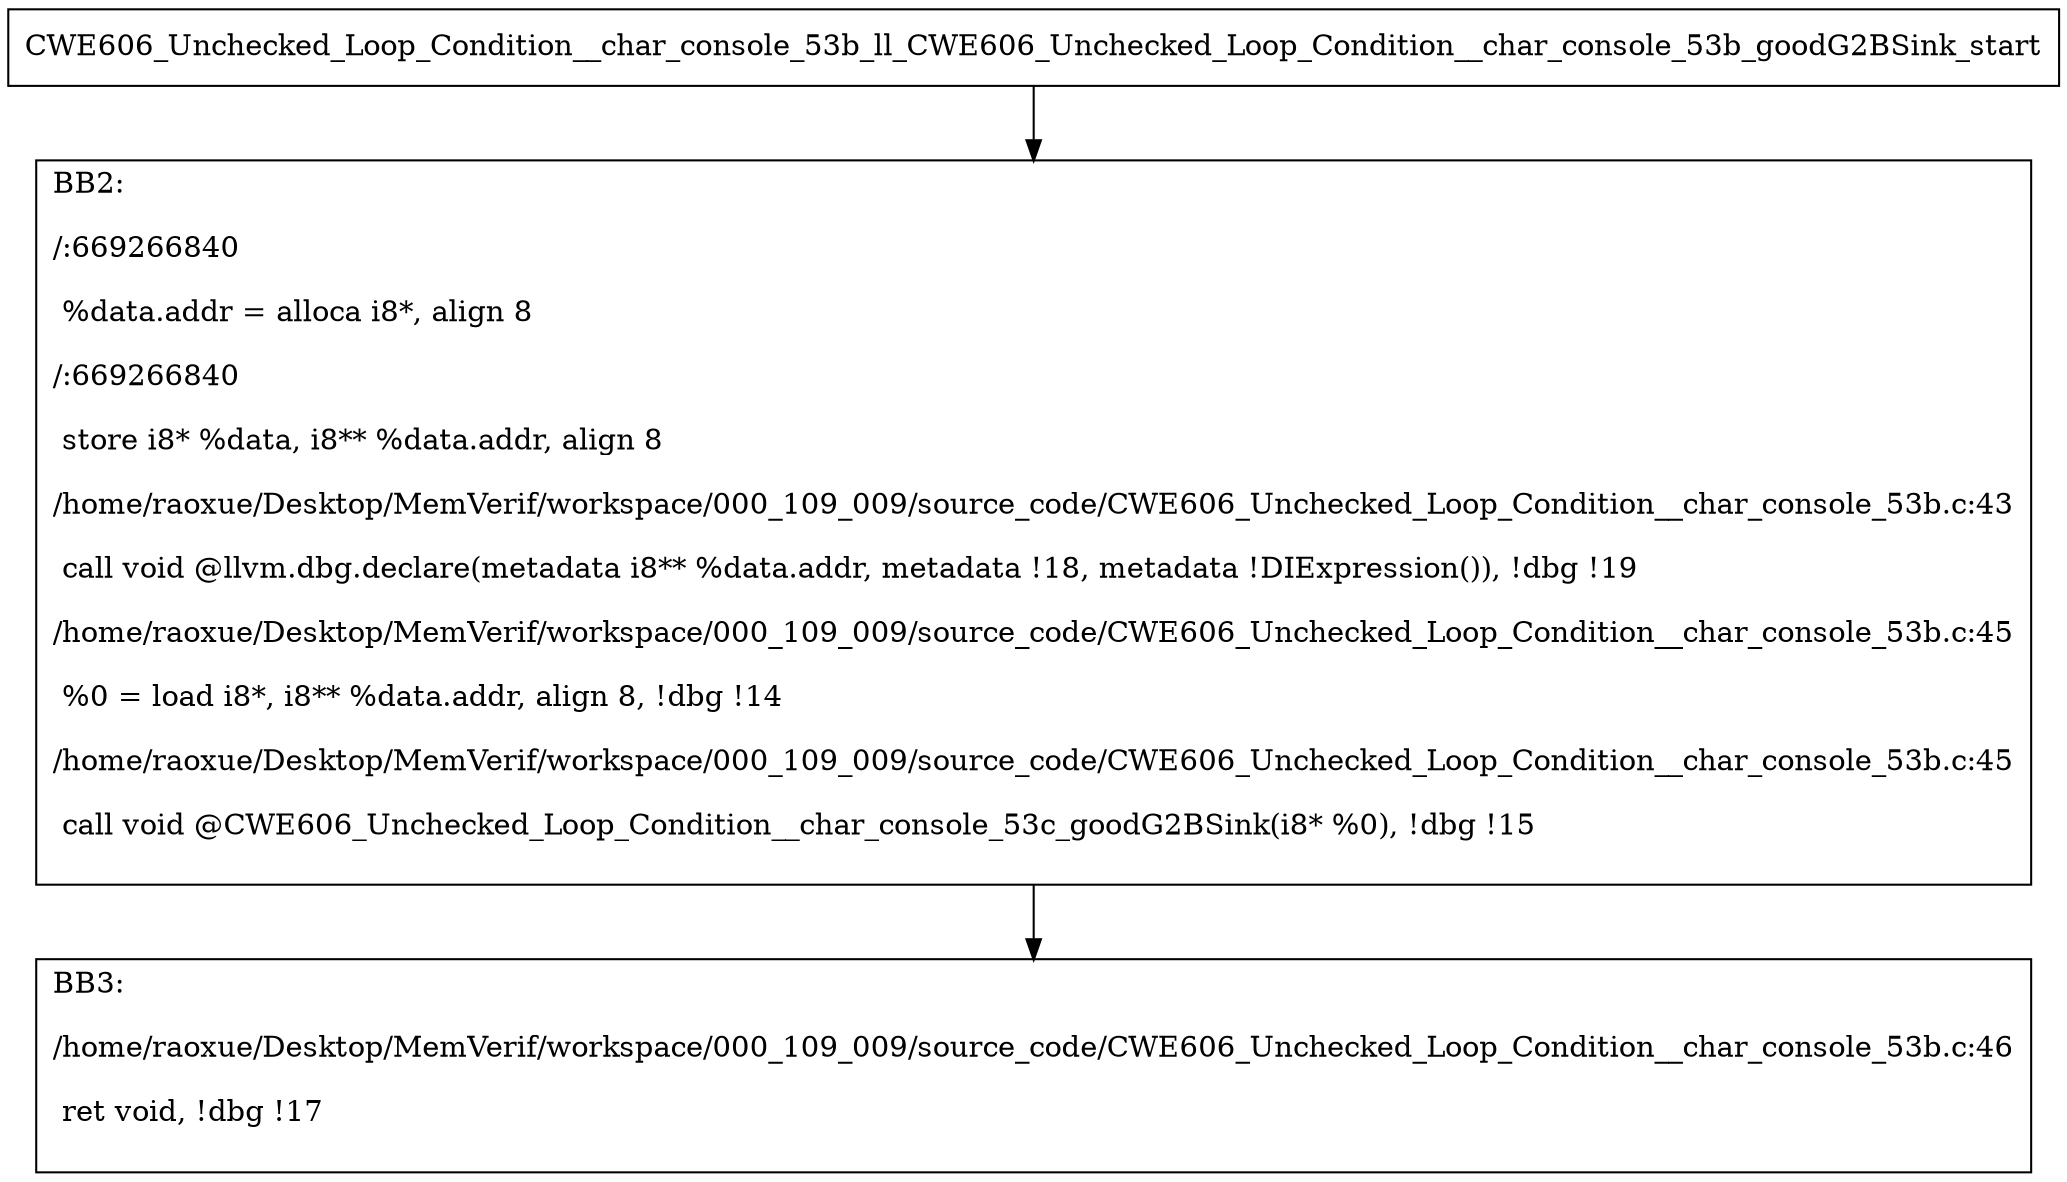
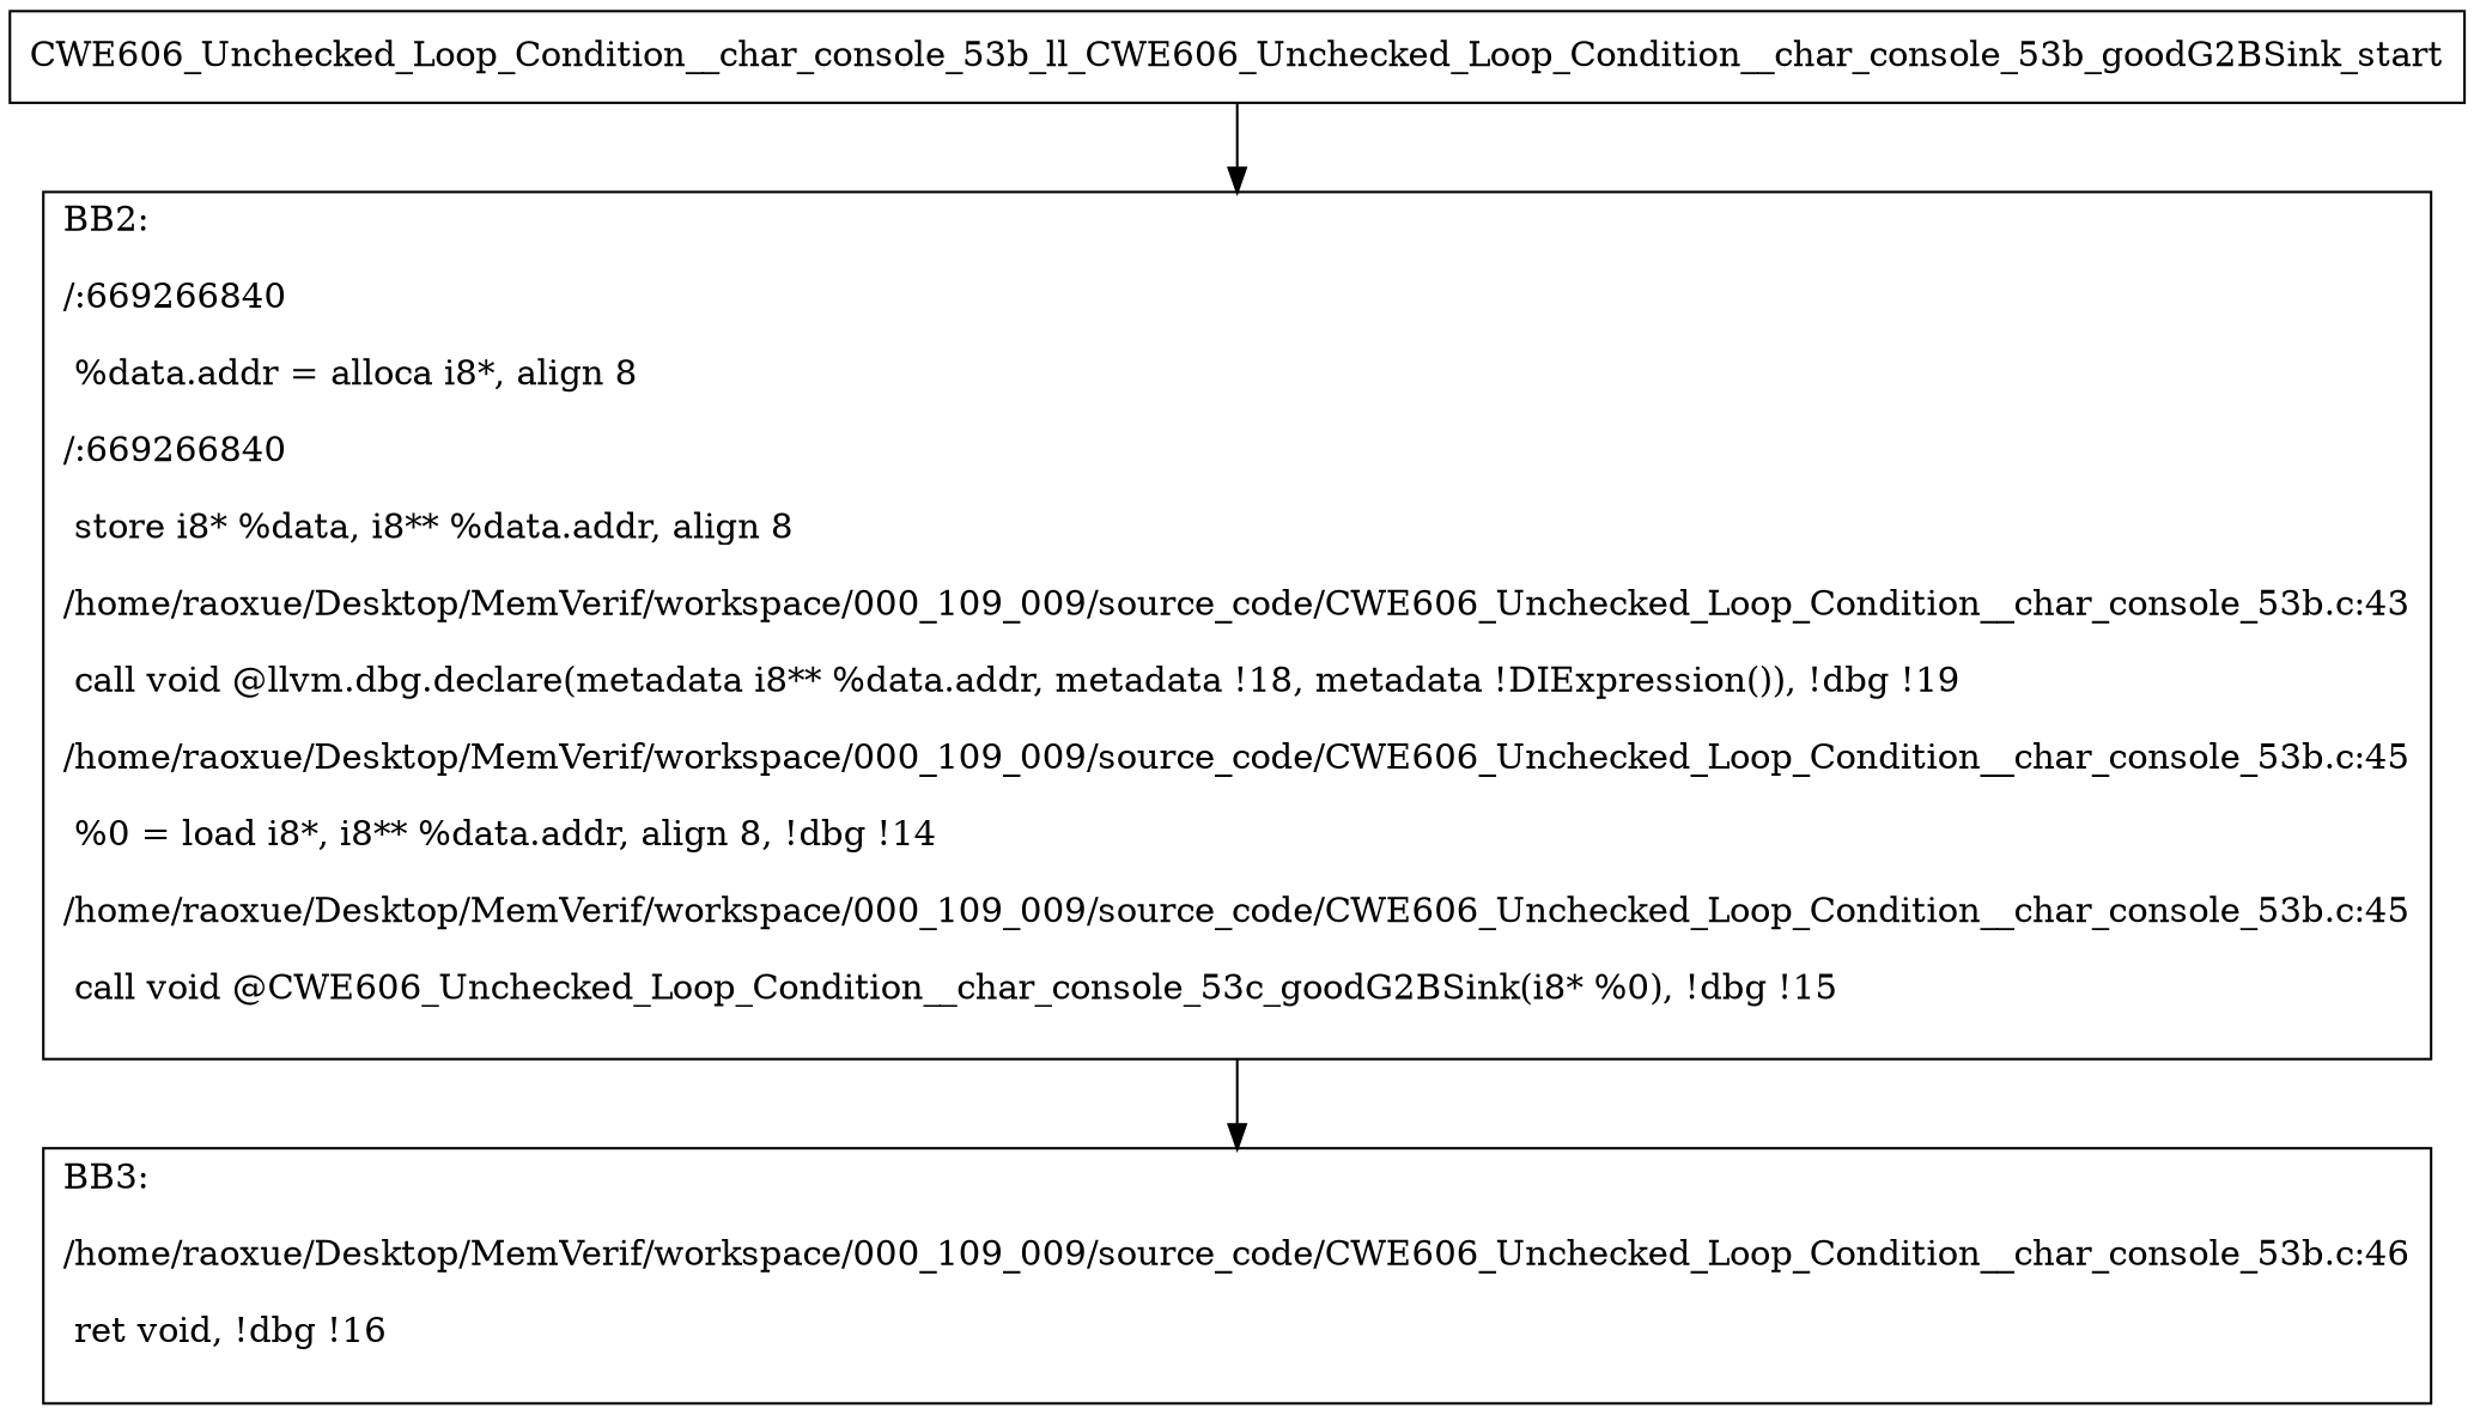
  digraph {
    node [shape=record]
    n1 [label="{CWE606_Unchecked_Loop_Condition__char_console_53b_ll_CWE606_Unchecked_Loop_Condition__char_console_53b_goodG2BSink_start}"]
    n2 [label="{BB2:\l\l/:669266840\l\n  %data.addr = alloca i8*, align 8\l\n/:669266840\l\n  store i8* %data, i8** %data.addr, align 8\l\n/home/raoxue/Desktop/MemVerif/workspace/000_109_009/source_code/CWE606_Unchecked_Loop_Condition__char_console_53b.c:43\l\n  call void @llvm.dbg.declare(metadata i8** %data.addr, metadata !18, metadata !DIExpression()), !dbg !19\l\n/home/raoxue/Desktop/MemVerif/workspace/000_109_009/source_code/CWE606_Unchecked_Loop_Condition__char_console_53b.c:45\l\n  %0 = load i8*, i8** %data.addr, align 8, !dbg !14\l\n/home/raoxue/Desktop/MemVerif/workspace/000_109_009/source_code/CWE606_Unchecked_Loop_Condition__char_console_53b.c:45\l\n  call void @CWE606_Unchecked_Loop_Condition__char_console_53c_goodG2BSink(i8* %0), !dbg !15\l\n}"]
-   n3 [label="{BB3:\l\l/home/raoxue/Desktop/MemVerif/workspace/000_109_009/source_code/CWE606_Unchecked_Loop_Condition__char_console_53b.c:46\l\n  ret void, !dbg !17\l\n}"]
+   n3 [label="{BB3:\l\l/home/raoxue/Desktop/MemVerif/workspace/000_109_009/source_code/CWE606_Unchecked_Loop_Condition__char_console_53b.c:46\l\n  ret void, !dbg !16\l\n}"]
    n1 -> n2
    n2 -> n3
  }
